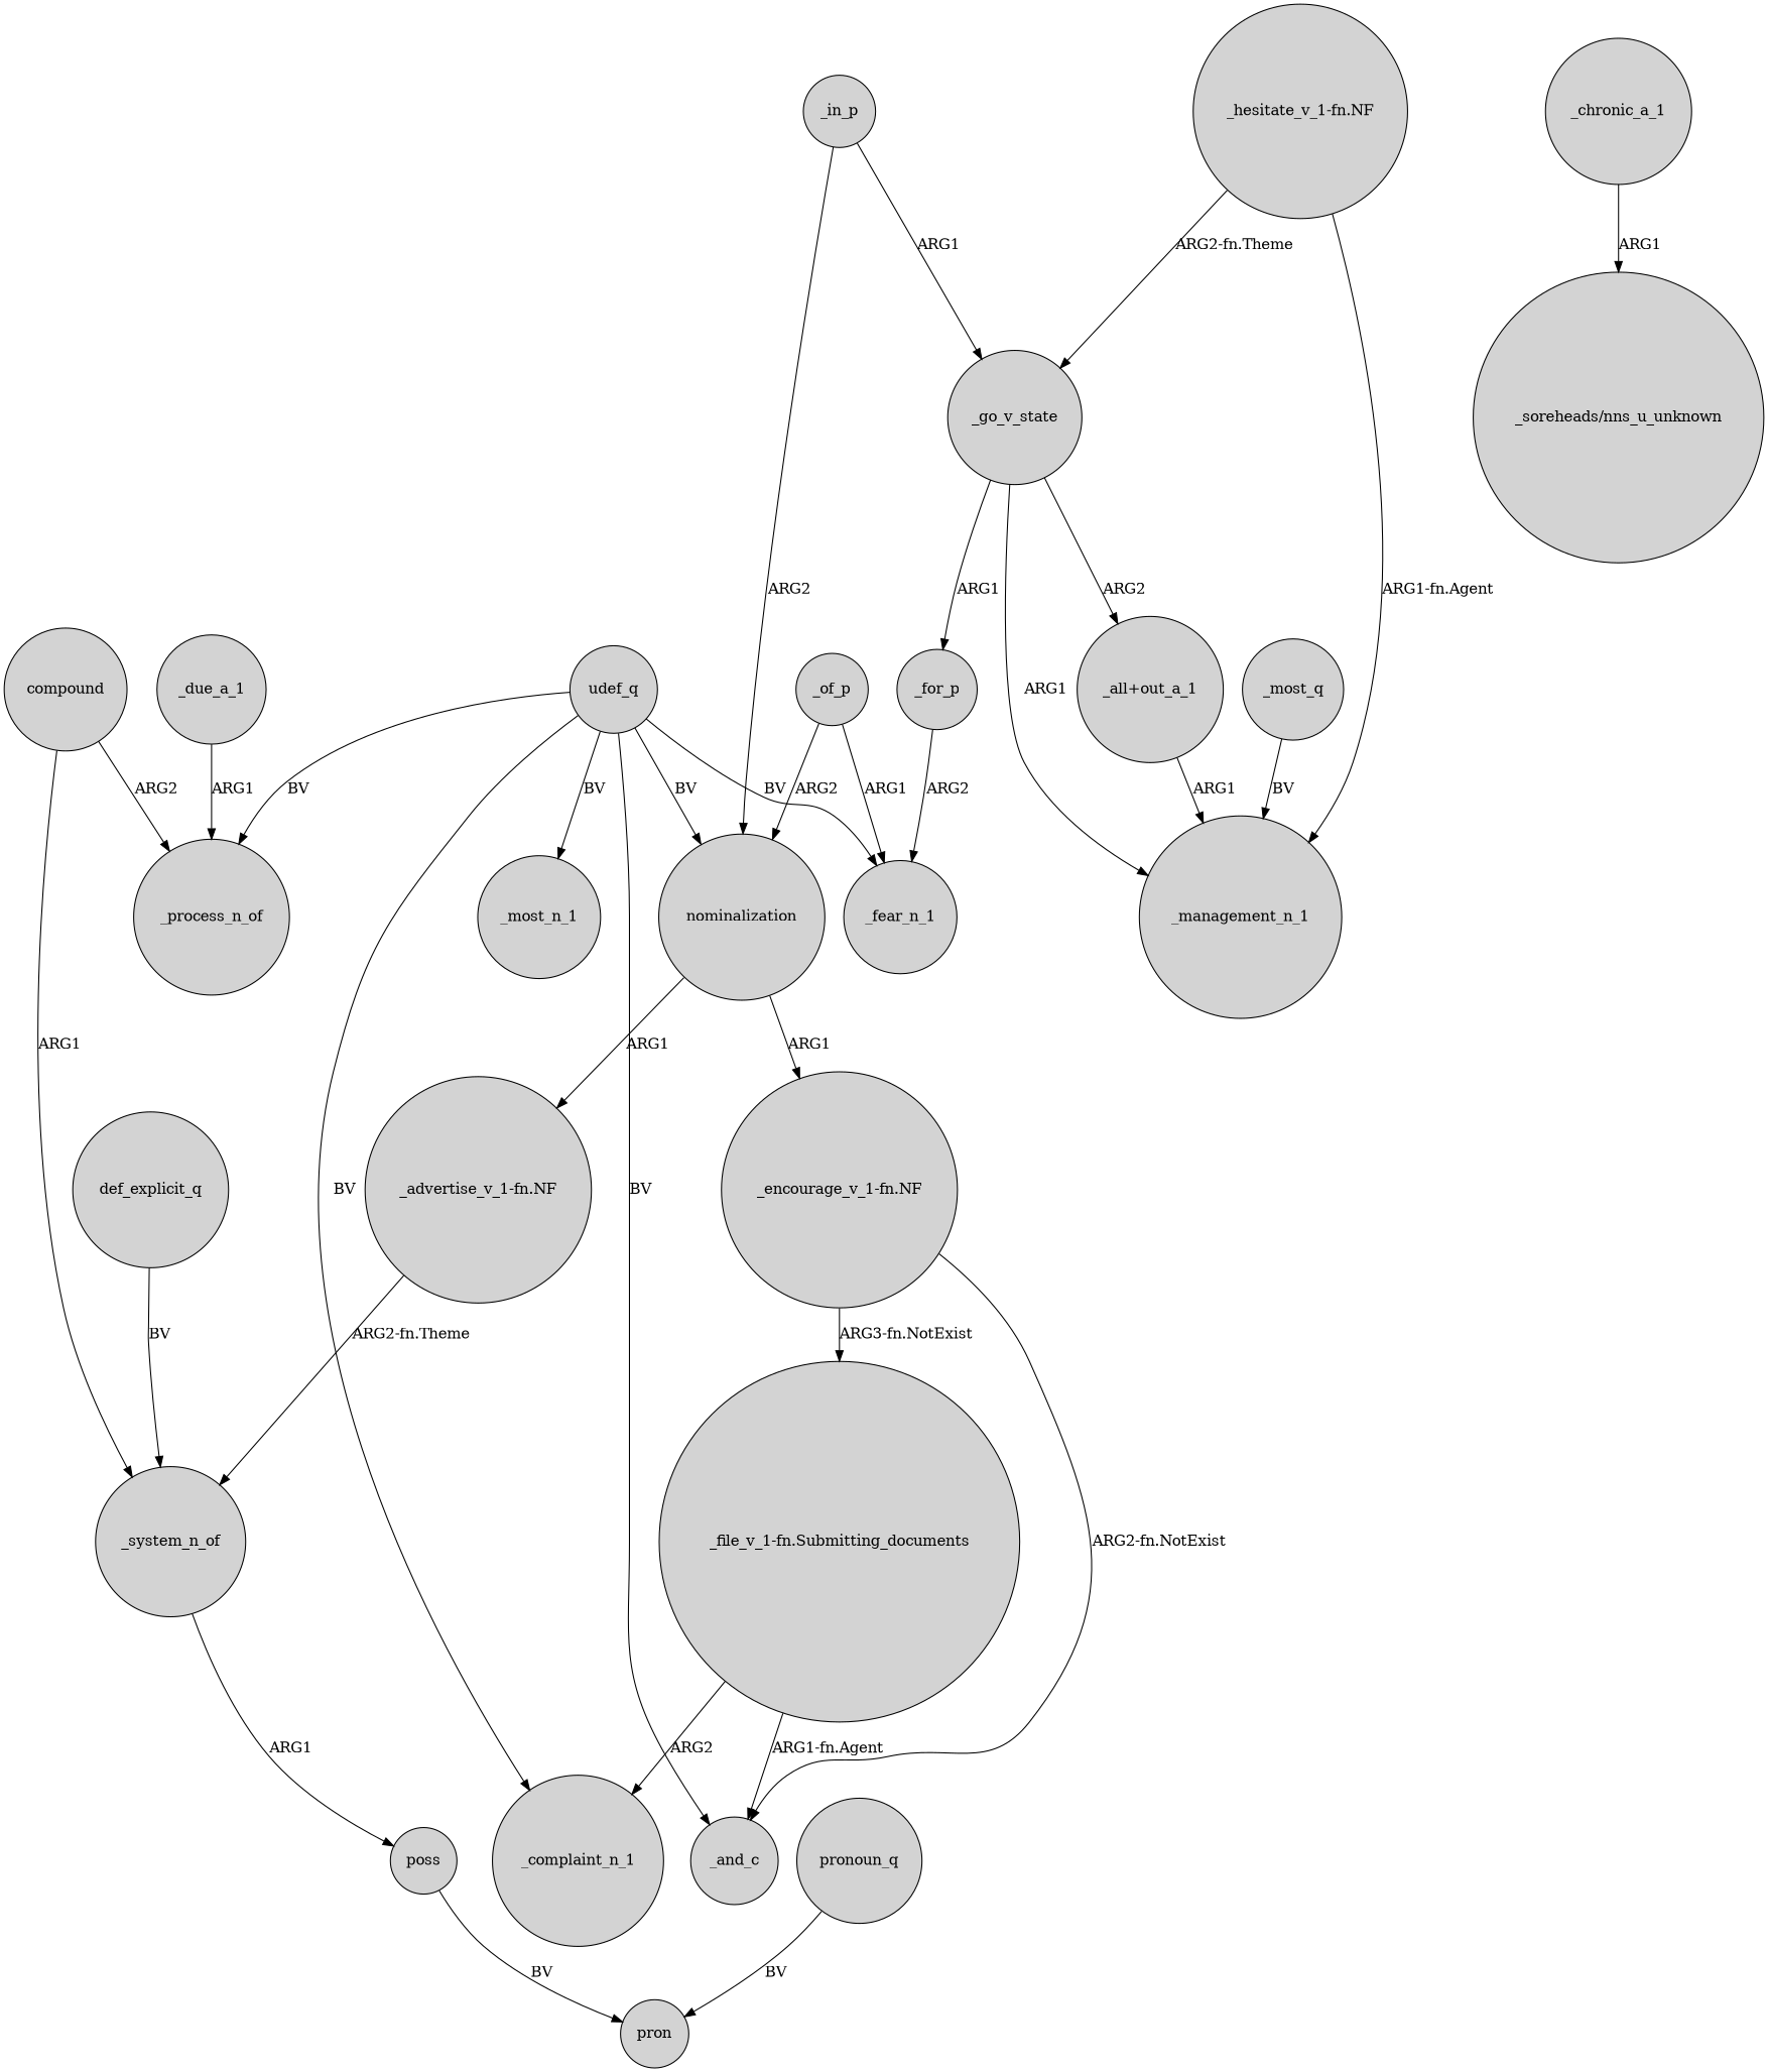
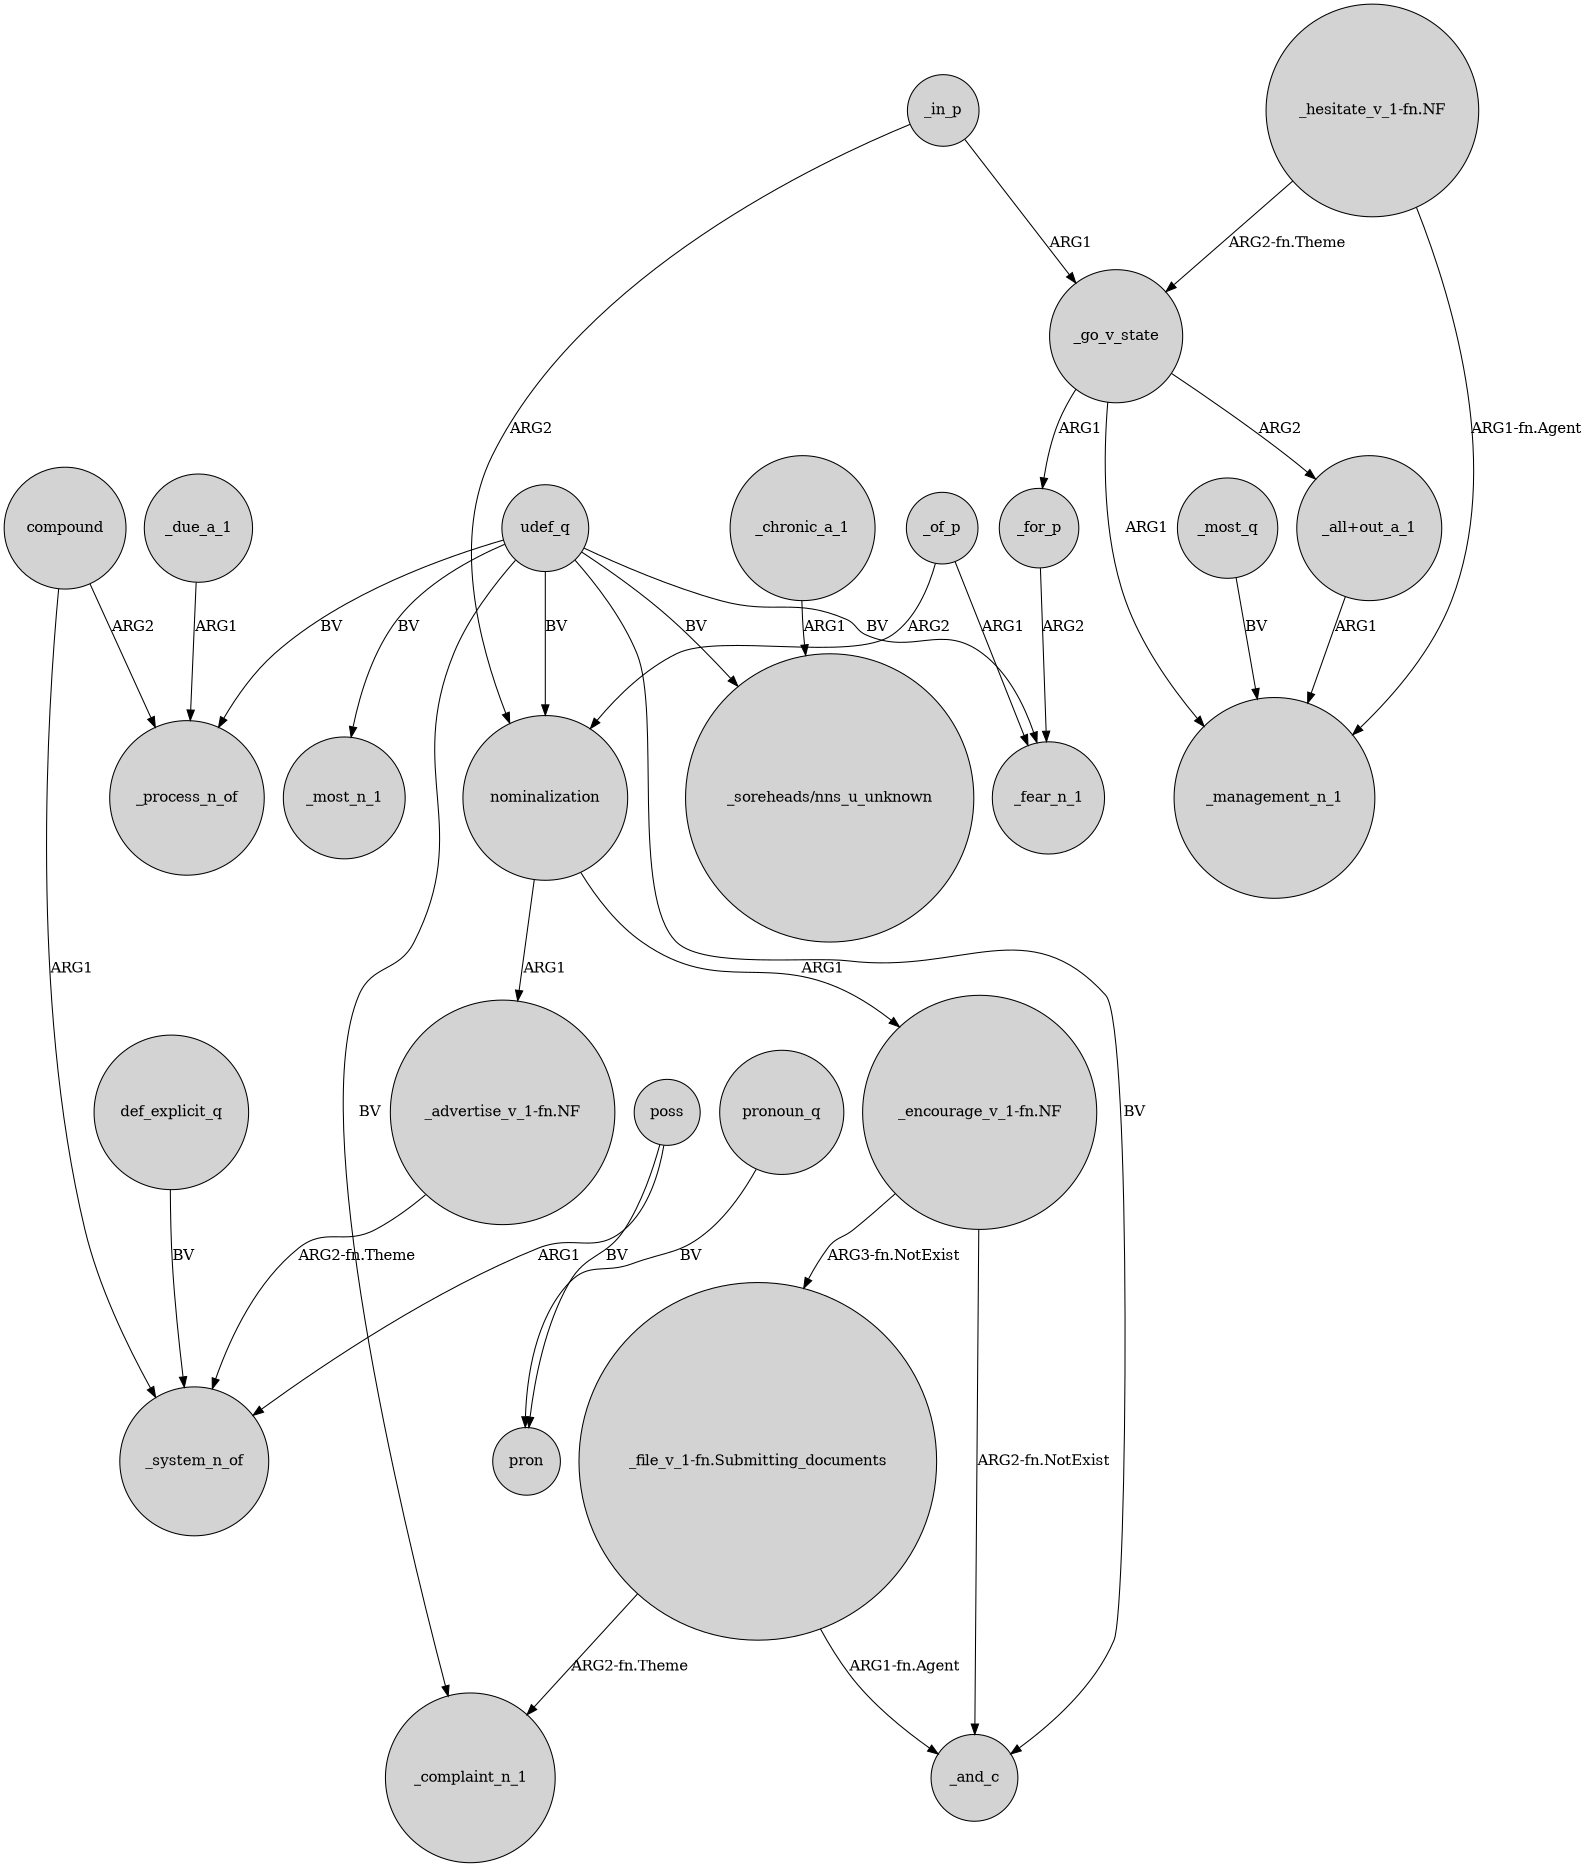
  digraph {
    node [shape=circle style=filled]
    udef_q
    _complaint_n_1
    _fear_n_1
    _and_c
    _process_n_of
    nominalization
    "_soreheads/nns_u_unknown"
    n8 [label=_most_n_1]
    "_encourage_v_1-fn.NF"
    "_advertise_v_1-fn.NF"
    _most_q
    _management_n_1
    _for_p
    _go_v_state
    "_all+out_a_1"
    "_file_v_1-fn.Submitting_documents"
    poss
    pron
    _system_n_of
    _of_p
    compound
    def_explicit_q
    "_hesitate_v_1-fn.NF"
    pronoun_q
    _chronic_a_1
    _due_a_1
    _in_p
    udef_q -> _complaint_n_1 [label=BV]
    udef_q -> _fear_n_1 [label=BV]
    udef_q -> _and_c [label=BV]
    udef_q -> _process_n_of [label=BV]
    udef_q -> nominalization [label=BV]
+   udef_q -> "_soreheads/nns_u_unknown" [label=BV]
    udef_q -> n8 [label=BV]
    nominalization -> "_encourage_v_1-fn.NF" [label=ARG1]
    nominalization -> "_advertise_v_1-fn.NF" [label=ARG1]
    "_encourage_v_1-fn.NF" -> _and_c [label="ARG2-fn.NotExist"]
    "_encourage_v_1-fn.NF" -> "_file_v_1-fn.Submitting_documents" [label="ARG3-fn.NotExist"]
    "_advertise_v_1-fn.NF" -> _system_n_of [label="ARG2-fn.Theme"]
    _most_q -> _management_n_1 [label=BV]
    _for_p -> _fear_n_1 [label=ARG2]
    _go_v_state -> _management_n_1 [label=ARG1]
    _go_v_state -> _for_p [label=ARG1]
    _go_v_state -> "_all+out_a_1" [label=ARG2]
    "_all+out_a_1" -> _management_n_1 [label=ARG1]
-   "_file_v_1-fn.Submitting_documents" -> _complaint_n_1 [label=ARG2]
+   "_file_v_1-fn.Submitting_documents" -> _complaint_n_1 [label="ARG2-fn.Theme"]
    "_file_v_1-fn.Submitting_documents" -> _and_c [label="ARG1-fn.Agent"]
    poss -> pron [label=BV]
-   _system_n_of -> poss [label=ARG1]
+   poss -> _system_n_of [label=ARG1]
    _of_p -> _fear_n_1 [label=ARG1]
    _of_p -> nominalization [label=ARG2]
    compound -> _process_n_of [label=ARG2]
    compound -> _system_n_of [label=ARG1]
    def_explicit_q -> _system_n_of [label=BV]
    "_hesitate_v_1-fn.NF" -> _management_n_1 [label="ARG1-fn.Agent"]
    "_hesitate_v_1-fn.NF" -> _go_v_state [label="ARG2-fn.Theme"]
    pronoun_q -> pron [label=BV]
    _chronic_a_1 -> "_soreheads/nns_u_unknown" [label=ARG1]
    _due_a_1 -> _process_n_of [label=ARG1]
    _in_p -> nominalization [label=ARG2]
    _in_p -> _go_v_state [label=ARG1]
  }
